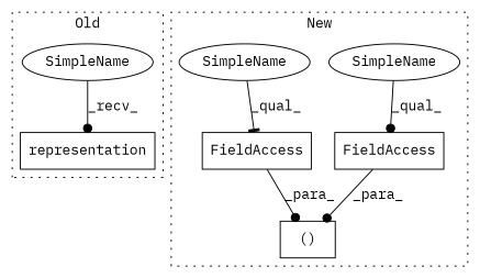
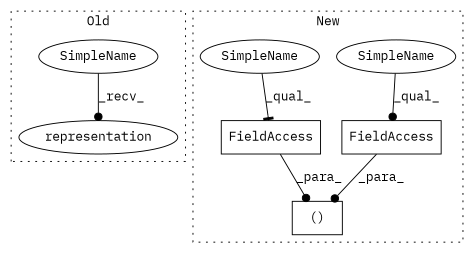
  digraph {
    fontname="IBM Plex Mono"
    node [a=42 l=11 s=2716 shape=box fontname="IBM Plex Mono"]
    edge [arrowhead=dot fontname="IBM Plex Mono"]
-   n1 [a=32 l=16 label=representation s=2772]
+   n1 [a=32 l=16 label=representation s=2772 shape=ellipse]
    n2 [label=SimpleName s=2760 shape=ellipse]
    n3 [a=106 l=63 label="()"]
    n4 [a=22 l=16 label=FieldAccess]
    n5 [a=22 l=34 label=FieldAccess s=2745]
    n6 [label=SimpleName s=2745 shape=ellipse]
    n7 [label=SimpleName shape=ellipse]
    subgraph cluster_1 {
      label=Old
      style=dotted
      n1
      n2
    }
    subgraph cluster_2 {
      label=New
      style=dotted
      n3
      n4
      n5
      n6
      n7
    }
    n2 -> n1 [label=_recv_]
    n4 -> n3 [label=_para_]
    n5 -> n3 [label=_para_]
    n6 -> n5 [label=_qual_]
    n7 -> n4 [label=_qual_ arrowhead=tee]
  }
